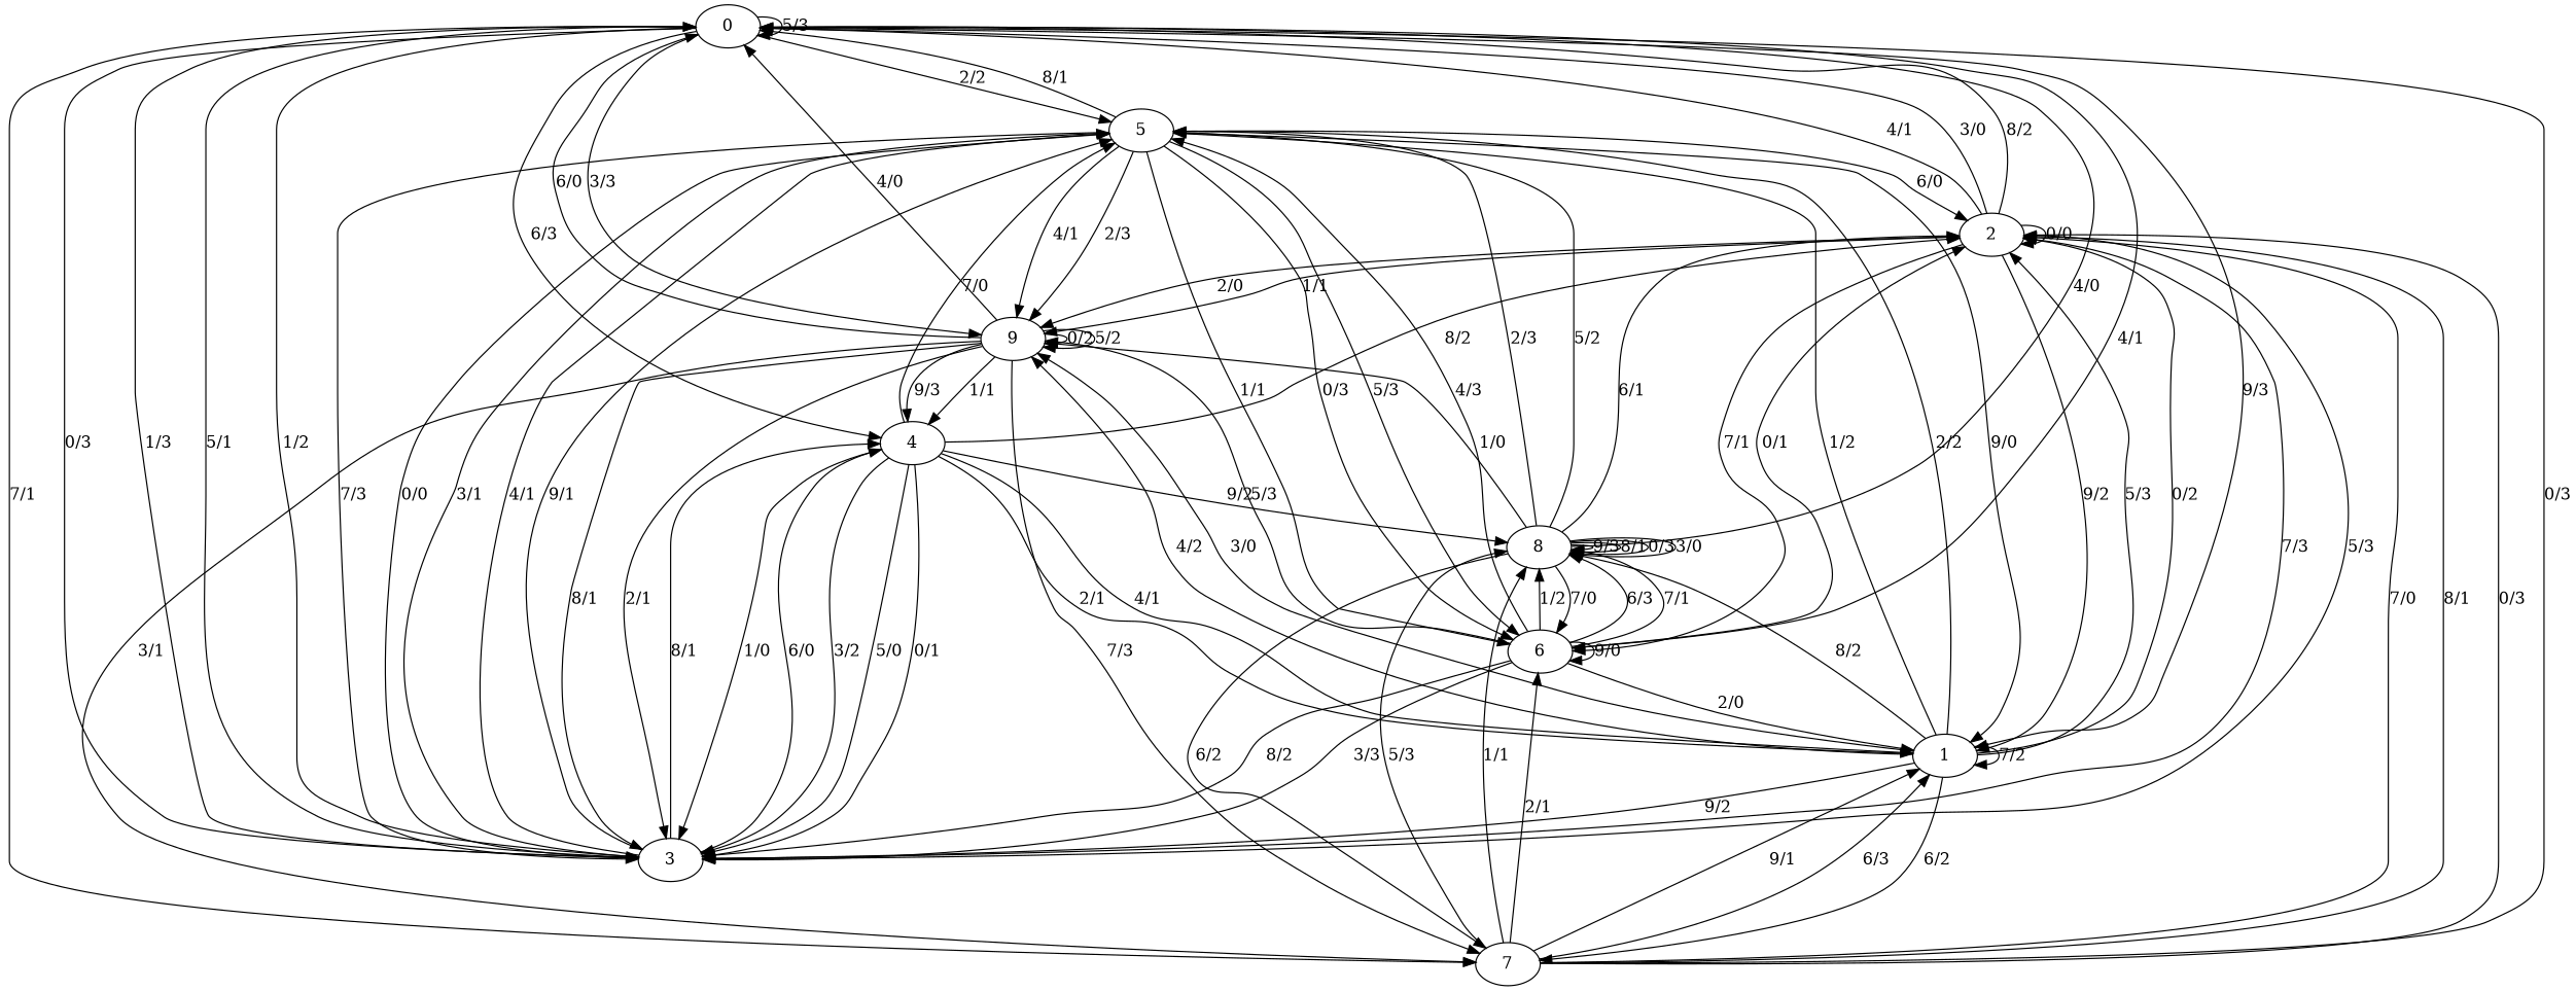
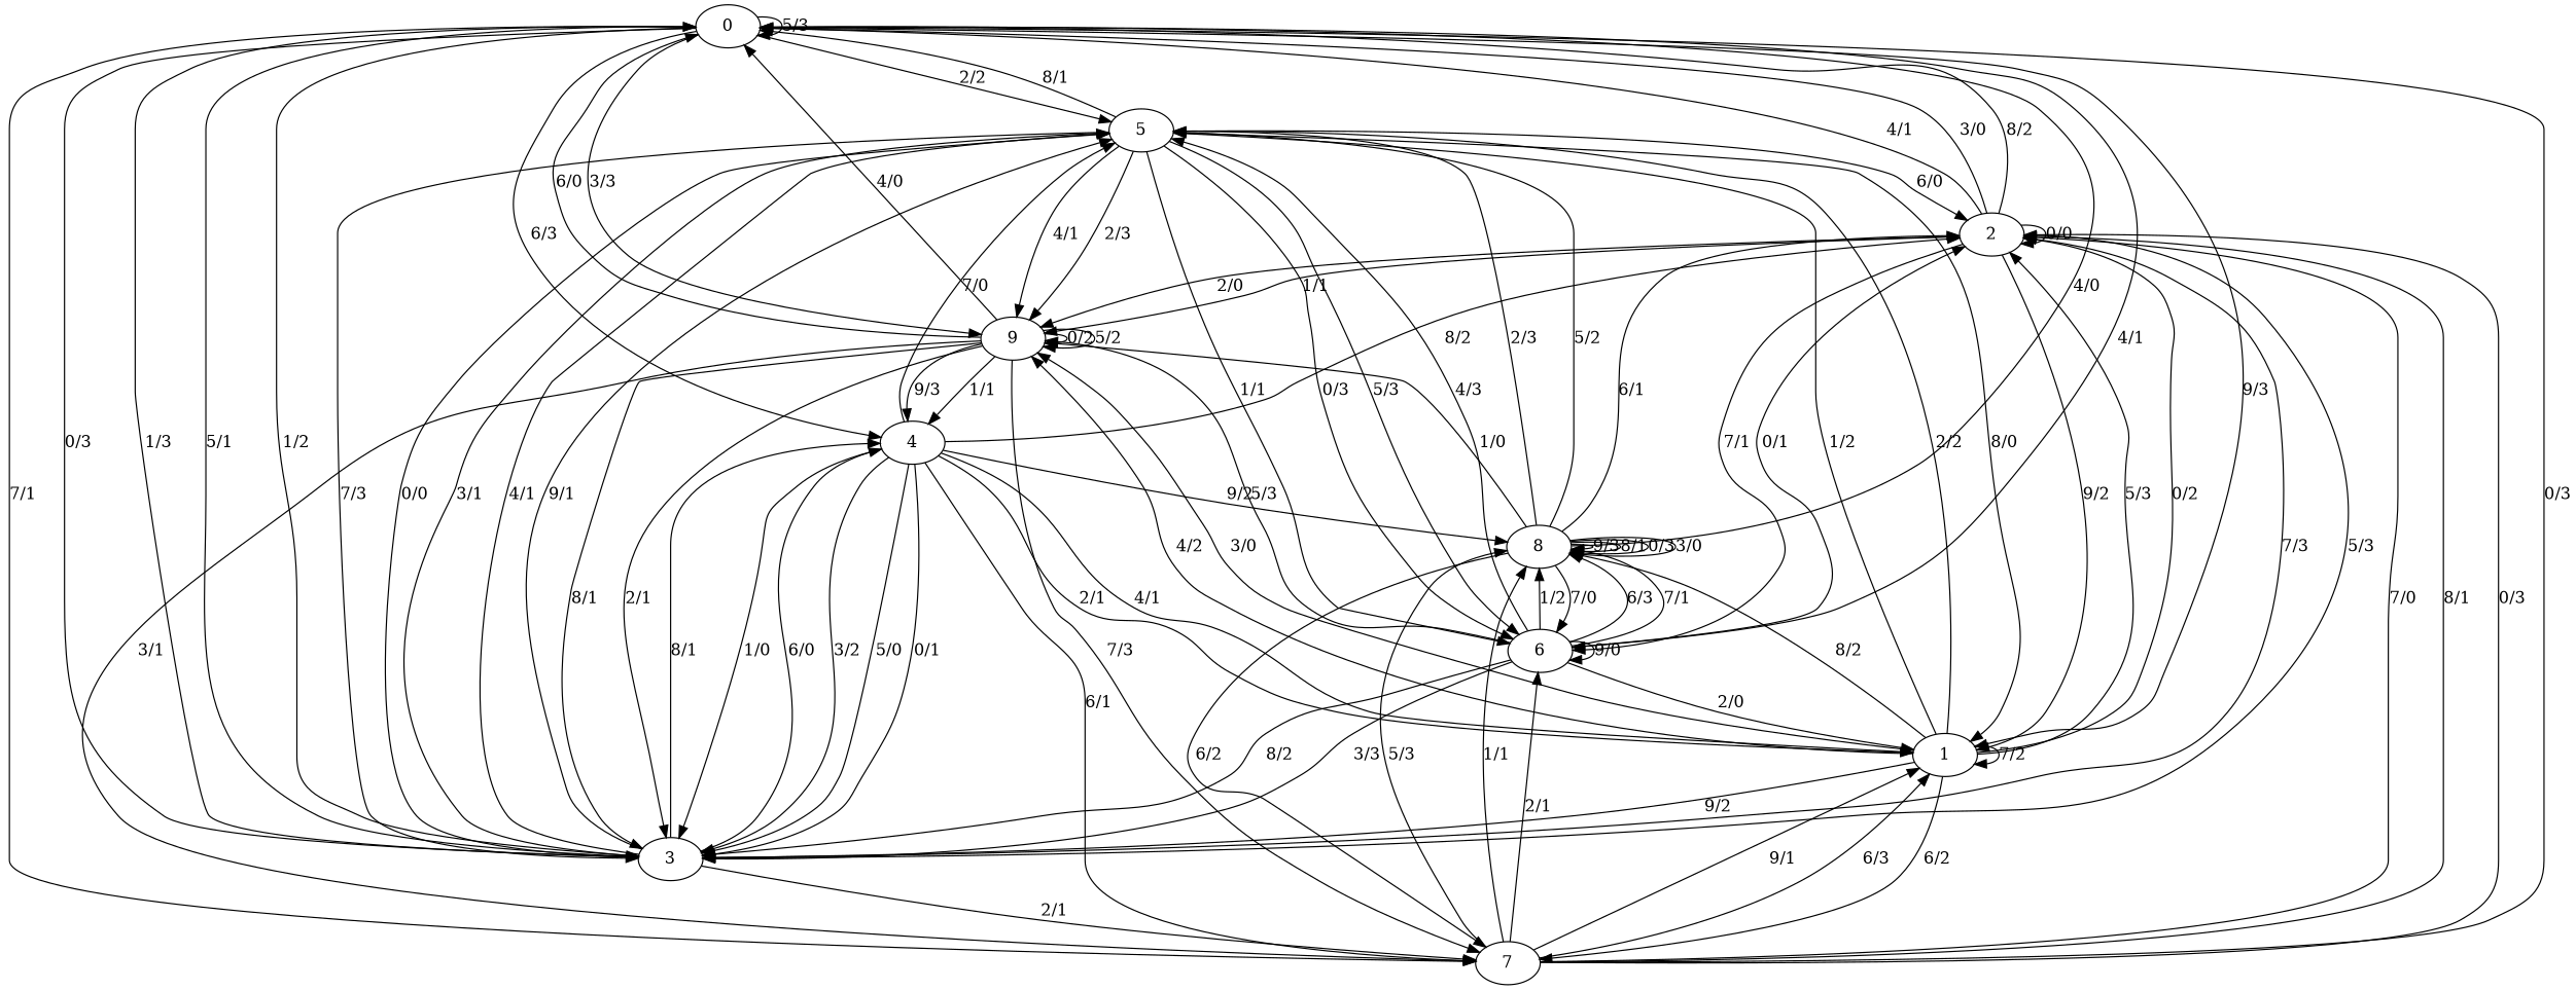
  digraph {
    0
    5
    3
    7
    1
    6
    9
    4
    2
    8
    0 -> 0 [label="5/3"]
    0 -> 5 [label="2/2"]
    0 -> 3 [label="1/2"]
    0 -> 3 [label="0/3"]
    0 -> 7 [label="7/1"]
    0 -> 1 [label="9/3"]
    0 -> 6 [label="4/1"]
    0 -> 9 [label="3/3"]
    0 -> 4 [label="6/3"]
    5 -> 0 [label="8/1"]
    5 -> 3 [label="7/3"]
-   5 -> 1 [label="9/0"]
+   5 -> 1 [label="8/0"]
    5 -> 6 [label="1/1"]
    5 -> 6 [label="0/3"]
    5 -> 6 [label="5/3"]
    5 -> 9 [label="4/1"]
    5 -> 9 [label="2/3"]
    5 -> 2 [label="6/0"]
    3 -> 0 [label="1/3"]
    3 -> 0 [label="5/1"]
    3 -> 5 [label="0/0"]
    3 -> 5 [label="3/1"]
    3 -> 5 [label="4/1"]
    3 -> 5 [label="9/1"]
+   3 -> 7 [label="2/1"]
    3 -> 4 [label="6/0"]
    3 -> 4 [label="8/1"]
    3 -> 2 [label="7/3"]
    7 -> 0 [label="0/3"]
    7 -> 1 [label="9/1"]
    7 -> 1 [label="6/3"]
    7 -> 6 [label="2/1"]
    7 -> 2 [label="0/3"]
    7 -> 2 [label="7/0"]
    7 -> 2 [label="8/1"]
    7 -> 8 [label="5/3"]
    7 -> 8 [label="1/1"]
    1 -> 5 [label="1/2"]
    1 -> 5 [label="2/2"]
    1 -> 3 [label="9/2"]
    1 -> 7 [label="6/2"]
    1 -> 1 [label="7/2"]
    1 -> 9 [label="4/2"]
    1 -> 9 [label="3/0"]
    1 -> 2 [label="5/3"]
    1 -> 2 [label="0/2"]
    1 -> 8 [label="8/2"]
    6 -> 5 [label="4/3"]
    6 -> 3 [label="3/3"]
    6 -> 3 [label="8/2"]
    6 -> 1 [label="2/0"]
    6 -> 6 [label="9/0"]
    6 -> 9 [label="5/3"]
    6 -> 2 [label="0/1"]
    6 -> 8 [label="6/3"]
    6 -> 8 [label="7/1"]
    6 -> 8 [label="1/2"]
    9 -> 0 [label="4/0"]
    9 -> 0 [label="6/0"]
    9 -> 3 [label="8/1"]
    9 -> 3 [label="2/1"]
    9 -> 7 [label="7/3"]
    9 -> 7 [label="3/1"]
    9 -> 9 [label="0/2"]
    9 -> 9 [label="5/2"]
    9 -> 4 [label="9/3"]
    9 -> 4 [label="1/1"]
    4 -> 5 [label="7/0"]
    4 -> 3 [label="3/2"]
    4 -> 3 [label="5/0"]
    4 -> 3 [label="0/1"]
    4 -> 3 [label="1/0"]
+   4 -> 7 [label="6/1"]
    4 -> 1 [label="2/1"]
    4 -> 1 [label="4/1"]
    4 -> 2 [label="8/2"]
    4 -> 8 [label="9/2"]
    2 -> 0 [label="4/1"]
    2 -> 0 [label="3/0"]
    2 -> 0 [label="8/2"]
    2 -> 3 [label="5/3"]
    2 -> 1 [label="9/2"]
    2 -> 6 [label="7/1"]
    2 -> 9 [label="2/0"]
    2 -> 9 [label="1/1"]
    2 -> 2 [label="0/0"]
    8 -> 0 [label="4/0"]
    8 -> 5 [label="2/3"]
    8 -> 5 [label="5/2"]
    8 -> 7 [label="6/2"]
    8 -> 6 [label="7/0"]
    8 -> 9 [label="1/0"]
    8 -> 2 [label="6/1"]
    8 -> 8 [label="9/3"]
    8 -> 8 [label="8/1"]
    8 -> 8 [label="0/3"]
    8 -> 8 [label="3/0"]
  }
